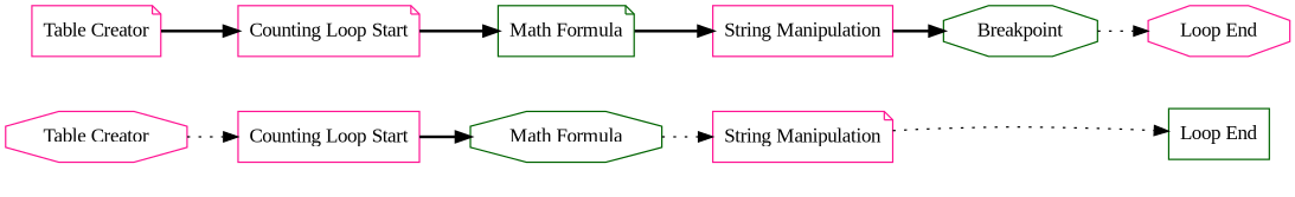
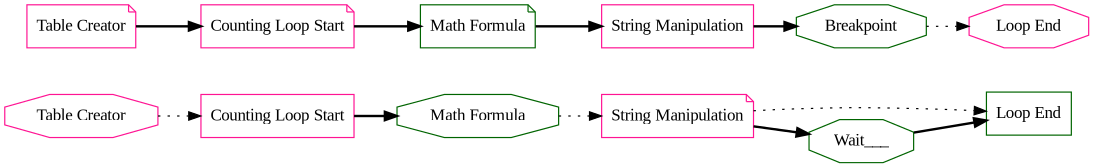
  digraph {
    rankdir=LR
    fontname="Liberation Serif"
    node [color=deeppink shape=octagon fontname="Liberation Serif"]
    edge [style=bold fontname="Liberation Serif"]
    n1 [label="String Manipulation" shape=note]
    n2 [label="Loop End" color=darkgreen shape=box]
+   n3 [label=Wait___ color=darkgreen]
    n4 [label="Table Creator"]
    n5 [label="Counting Loop Start" shape=box]
    n6 [label="Math Formula" color=darkgreen]
    n7 [label="Counting Loop Start" shape=note]
    n8 [label="Math Formula" color=darkgreen shape=note]
    n9 [label="String Manipulation" shape=box]
    n10 [label=Breakpoint color=darkgreen]
    n11 [label="Loop End"]
    n12 [label="Table Creator" shape=note]
    n1 -> n2 [style=dotted]
+   n1 -> n3
+   n3 -> n2
    n4 -> n5 [style=dotted]
    n5 -> n6
    n6 -> n1 [style=dotted]
    n7 -> n8
    n8 -> n9
    n9 -> n10
    n10 -> n11 [style=dotted]
    n12 -> n7
  }
